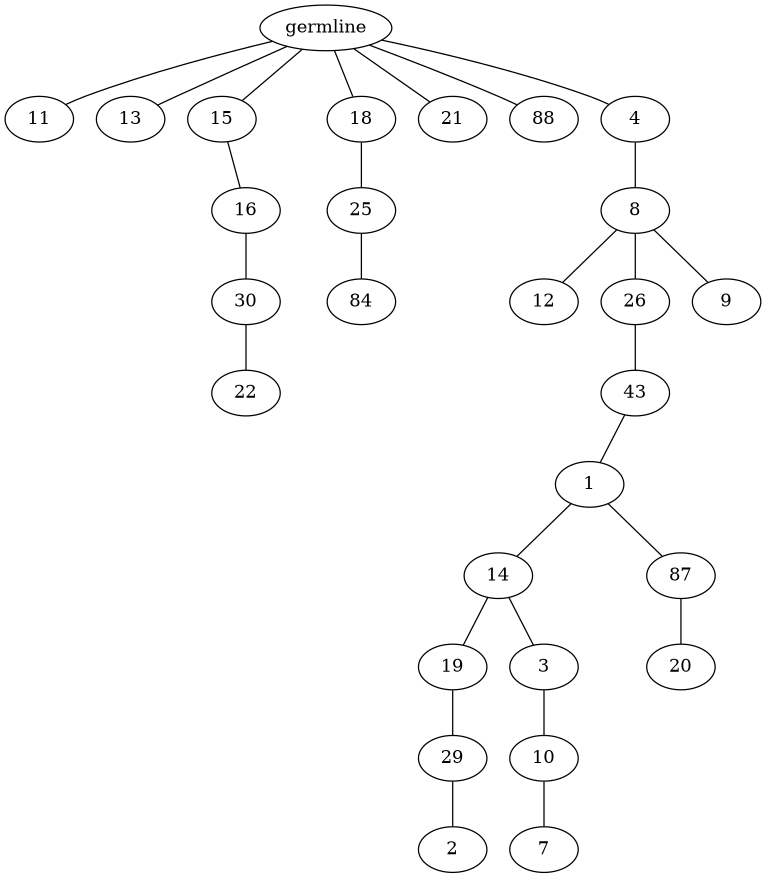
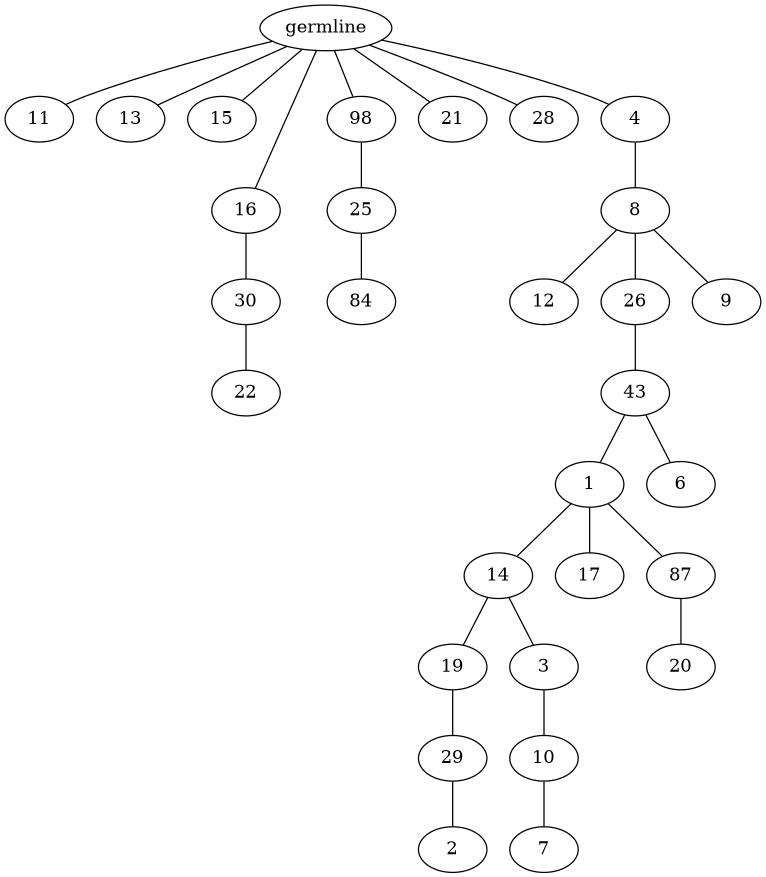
  graph {
    n1 [label=germline]
    n2 [label=11]
    n3 [label=13]
    n4 [label=15]
    n5 [label=16]
-   n6 [label=18]
+   n6 [label=98]
    n7 [label=21]
-   n8 [label=88]
+   n8 [label=28]
    n9 [label=4]
    n10 [label=30]
    n11 [label=25]
    n12 [label=84]
    n13 [label=8]
    n14 [label=22]
    n15 [label=12]
    n16 [label=26]
    n17 [label=9]
    n18 [label=43]
    n19 [label=1]
+   n20 [label=6]
    n21 [label=14]
+   n22 [label=17]
    n23 [label=87]
    n24 [label=19]
    n25 [label=3]
    n26 [label=20]
    n27 [label=29]
    n28 [label=10]
    n29 [label=2]
    n30 [label=7]
    n1 -- n2
    n1 -- n3
    n1 -- n4
-   n4 -- n5
+   n1 -- n5
    n1 -- n6
    n1 -- n7
    n1 -- n8
    n1 -- n9
    n5 -- n10
    n6 -- n11
    n9 -- n13
    n10 -- n14
    n11 -- n12
    n13 -- n15
    n13 -- n16
    n13 -- n17
    n16 -- n18
    n18 -- n19
+   n18 -- n20
    n19 -- n21
+   n19 -- n22
    n19 -- n23
    n21 -- n24
    n21 -- n25
    n23 -- n26
    n24 -- n27
    n25 -- n28
    n27 -- n29
    n28 -- n30
  }
